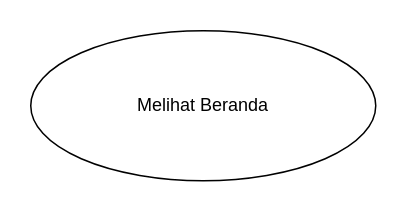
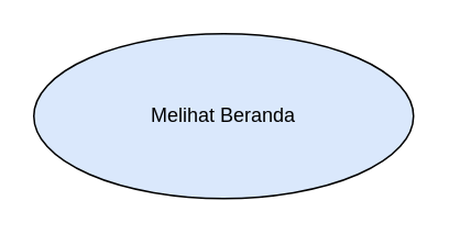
  <mxCell id="0" />
  <mxCell id="1" parent="0" />
- <mxCell id="2" value="Melihat Beranda" style="ellipse;whiteSpace=wrap;html=1;" vertex="1" parent="1"><mxGeometry x="20" y="20" width="230" height="100" as="geometry" /></mxCell>
+ <mxCell id="2" value="Melihat Beranda" style="ellipse;whiteSpace=wrap;html=1;fillColor=#dae8fc;" vertex="1" parent="1"><mxGeometry x="20" y="20" width="230" height="100" as="geometry" /></mxCell>
